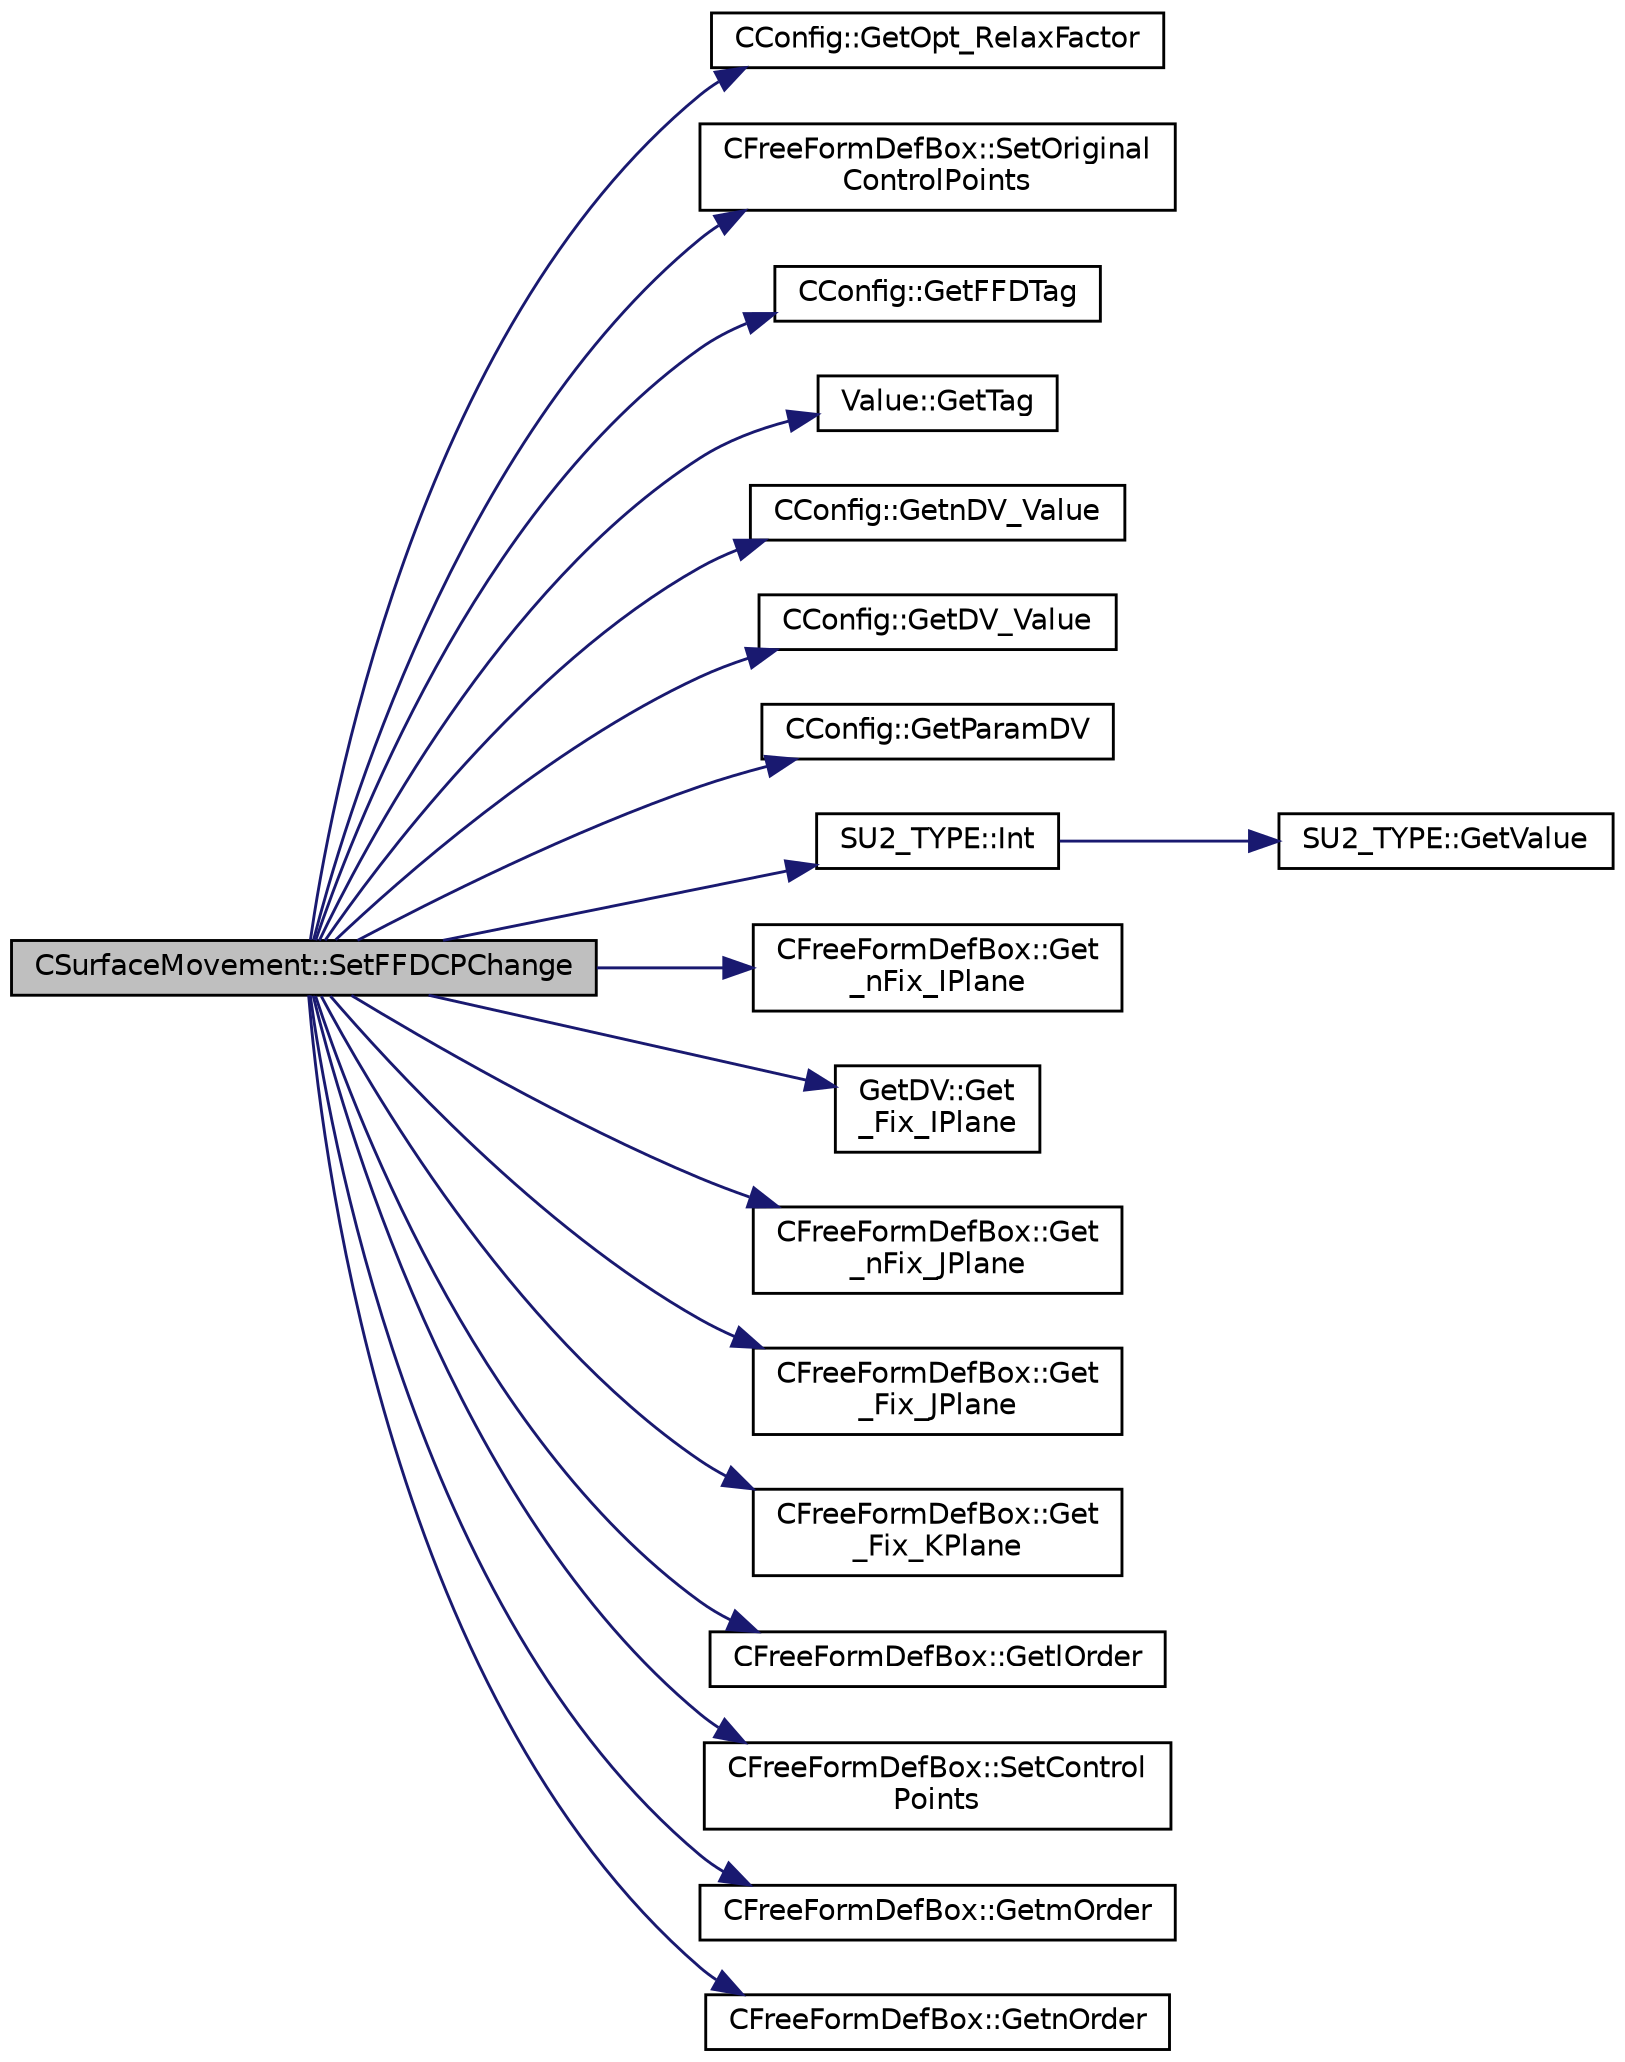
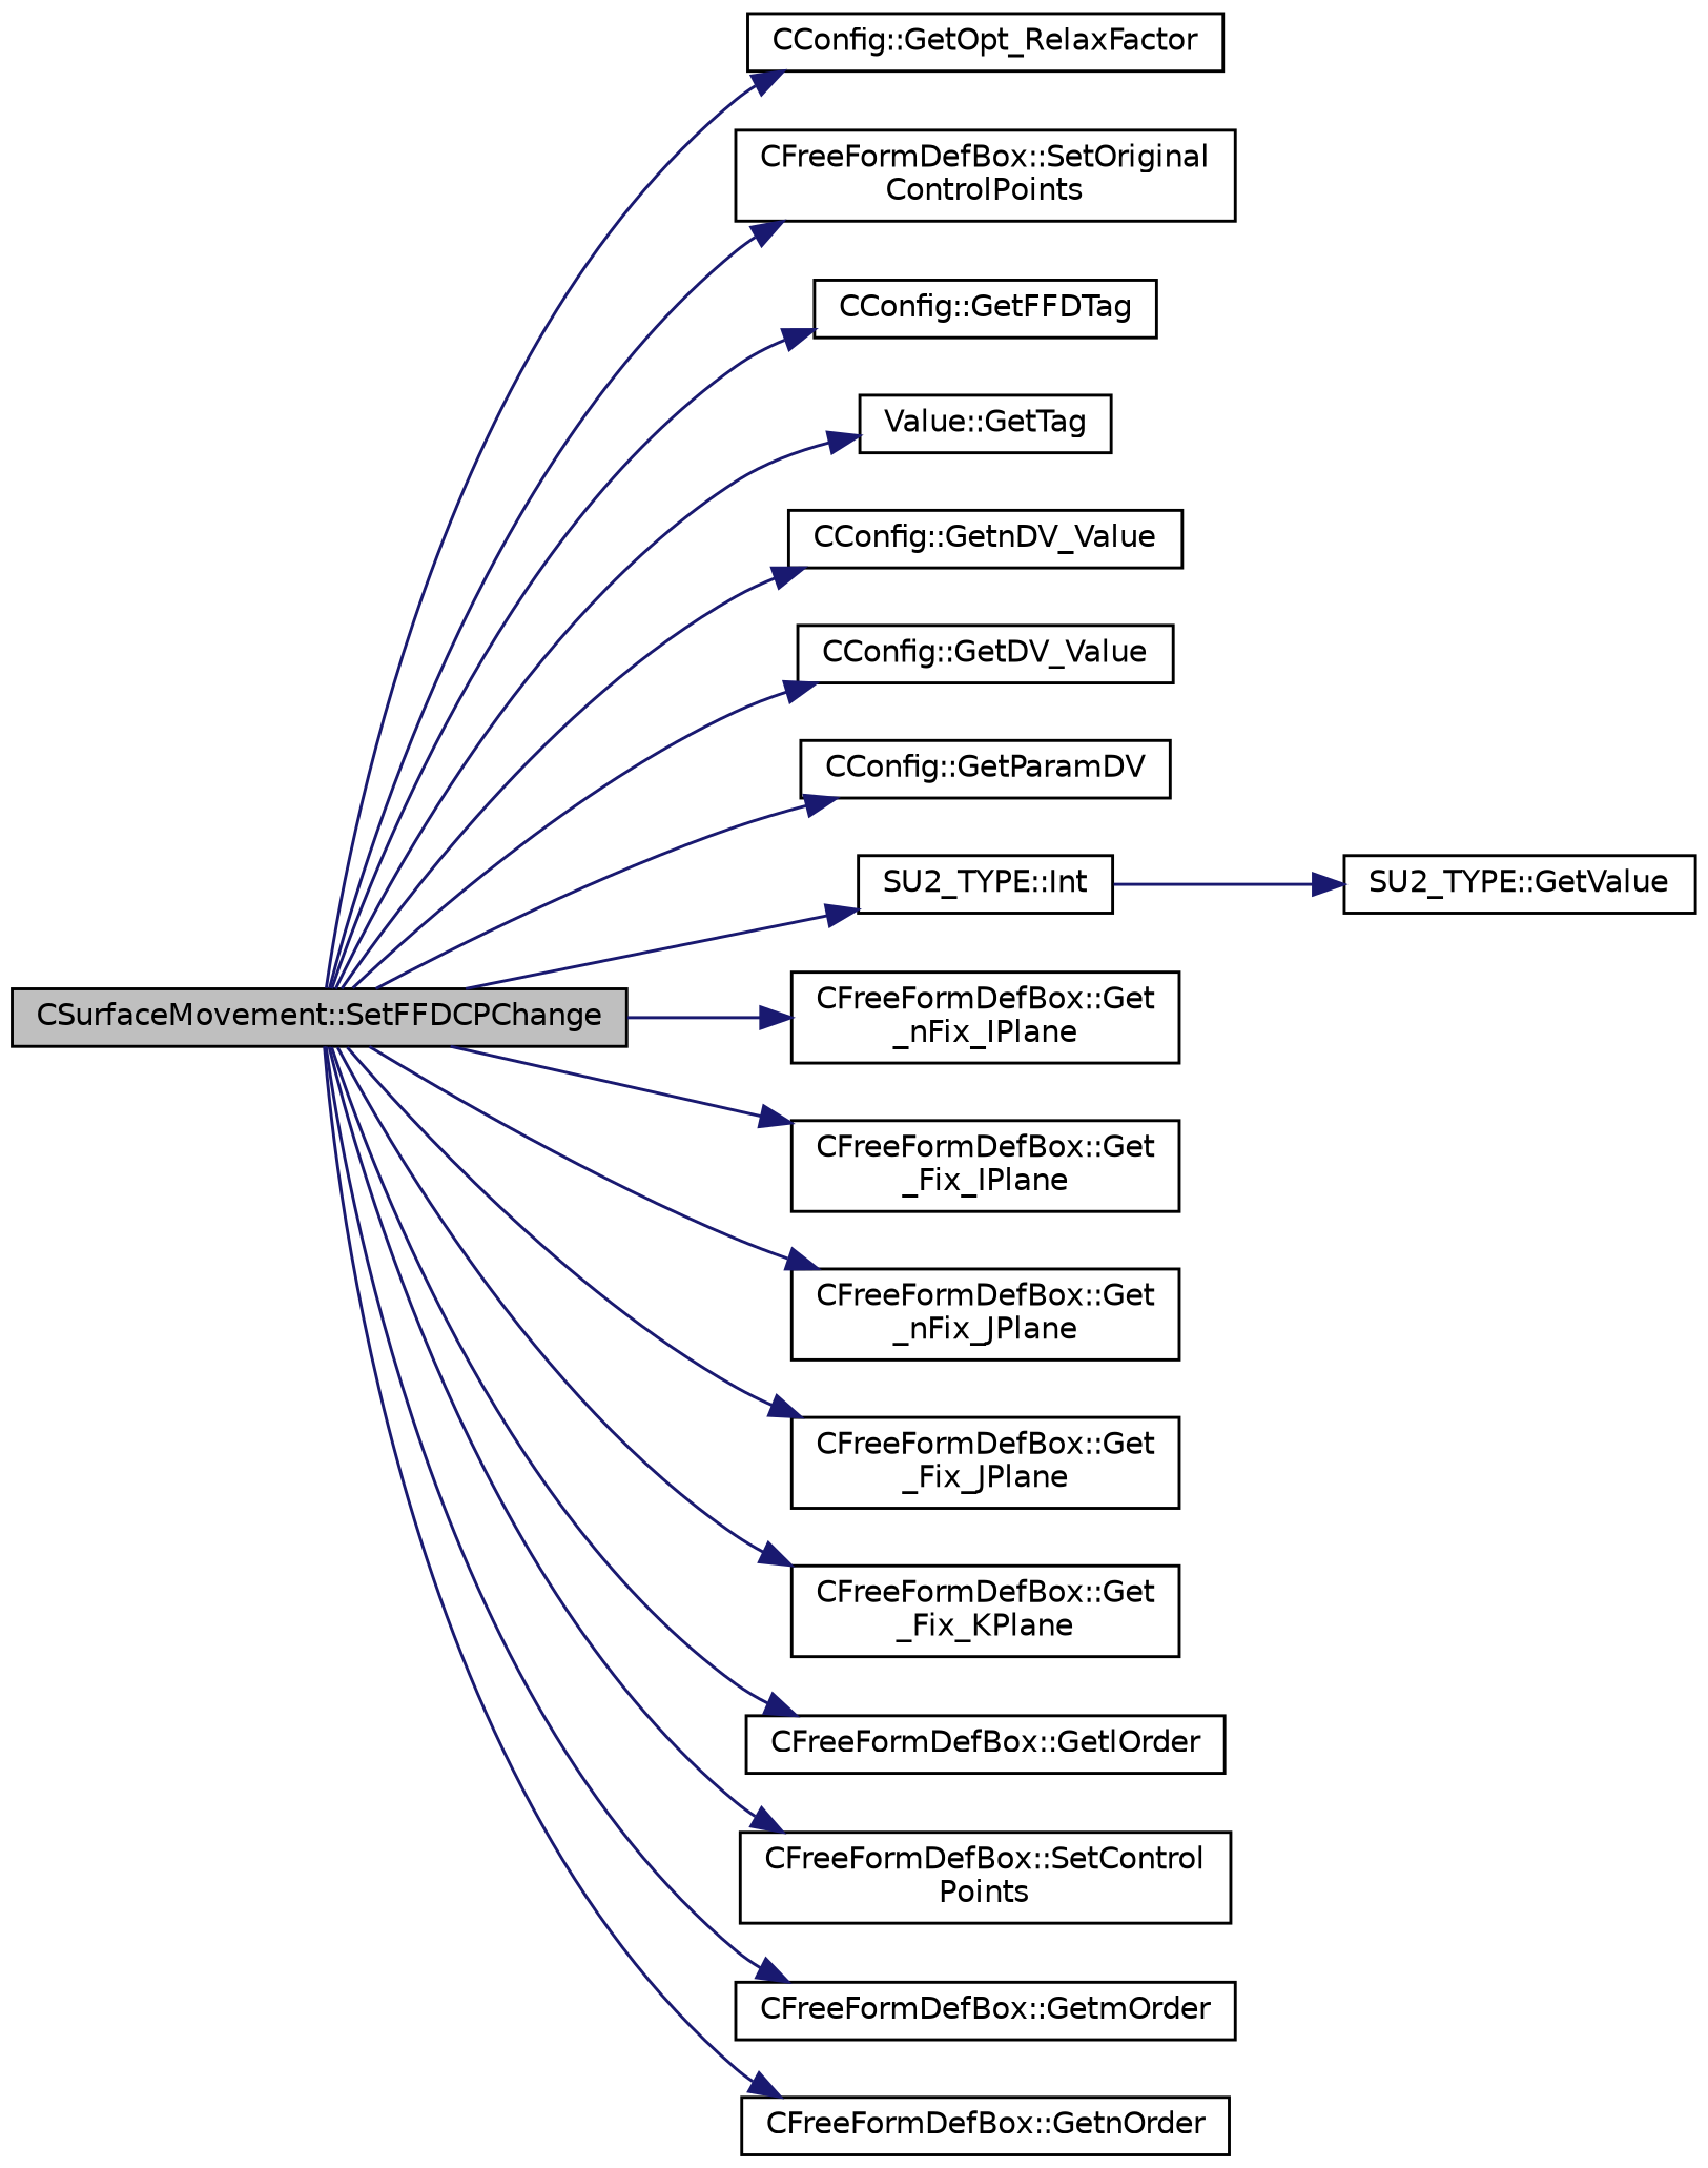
  digraph {
    rankdir=LR
    node [color=black fillcolor=white fontname=Helvetica fontsize=10 shape=record style=filled]
    edge [color=midnightblue fontname=Helvetica fontsize=10 labelfontname=Helvetica labelfontsize=10 style=solid]
    n1 [fillcolor=grey75 fontcolor=black height=0.2 label="CSurfaceMovement::SetFFDCPChange" width=0.4]
    n2 [height=0.2 label="CConfig::GetOpt_RelaxFactor" width=0.4]
    n3 [height=0.2 label="CFreeFormDefBox::SetOriginal\lControlPoints" width=0.4]
    n4 [height=0.2 label="CConfig::GetFFDTag" width=0.4]
    n5 [height=0.2 label="Value::GetTag" width=0.4]
    n6 [height=0.2 label="CConfig::GetnDV_Value" width=0.4]
    n7 [height=0.2 label="CConfig::GetDV_Value" width=0.4]
    n8 [height=0.2 label="CConfig::GetParamDV" width=0.4]
    n9 [height=0.2 label="SU2_TYPE::Int" width=0.4]
    n10 [height=0.2 label="CFreeFormDefBox::Get\l_nFix_IPlane" width=0.4]
-   n11 [height=0.2 label="GetDV::Get\l_Fix_IPlane" width=0.4]
+   n11 [height=0.2 label="CFreeFormDefBox::Get\l_Fix_IPlane" width=0.4]
    n12 [height=0.2 label="CFreeFormDefBox::Get\l_nFix_JPlane" width=0.4]
    n13 [height=0.2 label="CFreeFormDefBox::Get\l_Fix_JPlane" width=0.4]
    n14 [height=0.2 label="CFreeFormDefBox::Get\l_Fix_KPlane" width=0.4]
    n15 [height=0.2 label="CFreeFormDefBox::GetlOrder" width=0.4]
    n16 [height=0.2 label="CFreeFormDefBox::SetControl\lPoints" width=0.4]
    n17 [height=0.2 label="CFreeFormDefBox::GetmOrder" width=0.4]
    n18 [height=0.2 label="CFreeFormDefBox::GetnOrder" width=0.4]
    n19 [height=0.2 label="SU2_TYPE::GetValue" width=0.4]
    n1 -> n2
    n1 -> n3
    n1 -> n4
    n1 -> n5
    n1 -> n6
    n1 -> n7
    n1 -> n8
    n1 -> n9
    n1 -> n10
    n1 -> n11
    n1 -> n12
    n1 -> n13
    n1 -> n14
    n1 -> n15
    n1 -> n16
    n1 -> n17
    n1 -> n18
    n9 -> n19
  }
